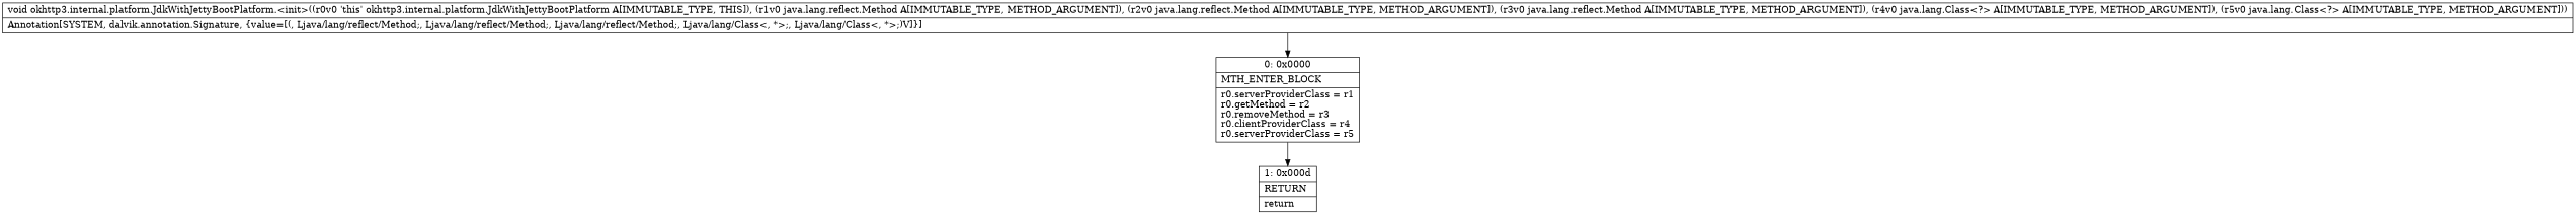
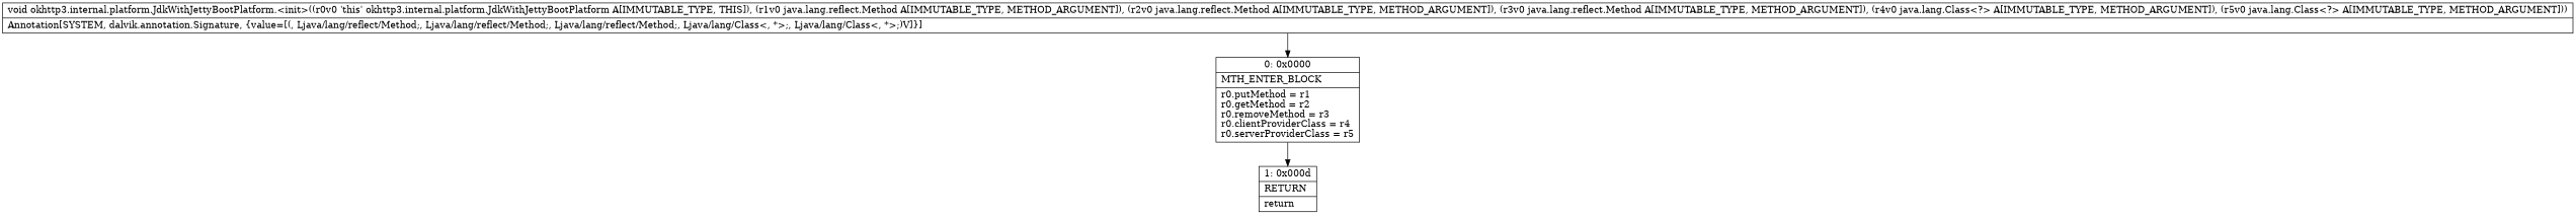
  digraph {
    node [shape=record]
-   n1 [label="{0\:\ 0x0000|MTH_ENTER_BLOCK\l|r0.serverProviderClass = r1\lr0.getMethod = r2\lr0.removeMethod = r3\lr0.clientProviderClass = r4\lr0.serverProviderClass = r5\l}"]
+   n1 [label="{0\:\ 0x0000|MTH_ENTER_BLOCK\l|r0.putMethod = r1\lr0.getMethod = r2\lr0.removeMethod = r3\lr0.clientProviderClass = r4\lr0.serverProviderClass = r5\l}"]
    n2 [label="{1\:\ 0x000d|RETURN\l|return\l}"]
    n3 [label="{void okhttp3.internal.platform.JdkWithJettyBootPlatform.\<init\>((r0v0 'this' okhttp3.internal.platform.JdkWithJettyBootPlatform A[IMMUTABLE_TYPE, THIS]), (r1v0 java.lang.reflect.Method A[IMMUTABLE_TYPE, METHOD_ARGUMENT]), (r2v0 java.lang.reflect.Method A[IMMUTABLE_TYPE, METHOD_ARGUMENT]), (r3v0 java.lang.reflect.Method A[IMMUTABLE_TYPE, METHOD_ARGUMENT]), (r4v0 java.lang.Class\<?\> A[IMMUTABLE_TYPE, METHOD_ARGUMENT]), (r5v0 java.lang.Class\<?\> A[IMMUTABLE_TYPE, METHOD_ARGUMENT]))  | Annotation[SYSTEM, dalvik.annotation.Signature, \{value=[(, Ljava\/lang\/reflect\/Method;, Ljava\/lang\/reflect\/Method;, Ljava\/lang\/reflect\/Method;, Ljava\/lang\/Class\<, *\>;, Ljava\/lang\/Class\<, *\>;)V]\}]\l}"]
    n1 -> n2
    n3 -> n1
  }
